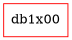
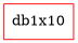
  digraph {
-   n1 [color=red label=db1x00 shape=box]
+   n1 [color=red label=db1x10 shape=box]
  }
